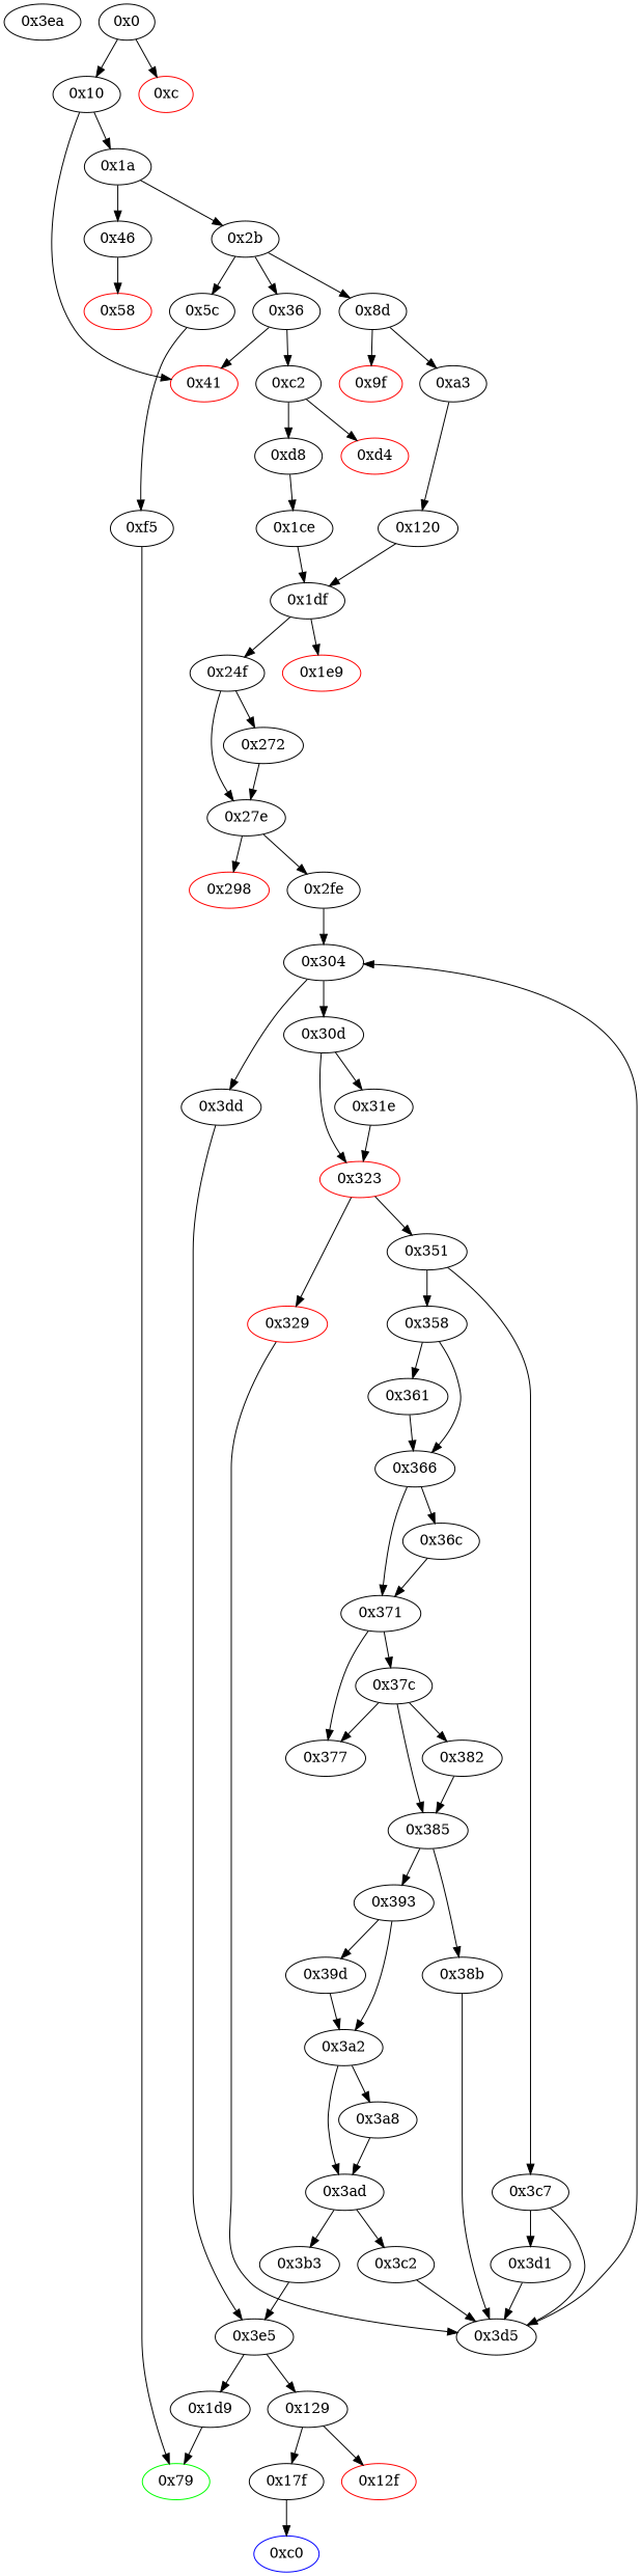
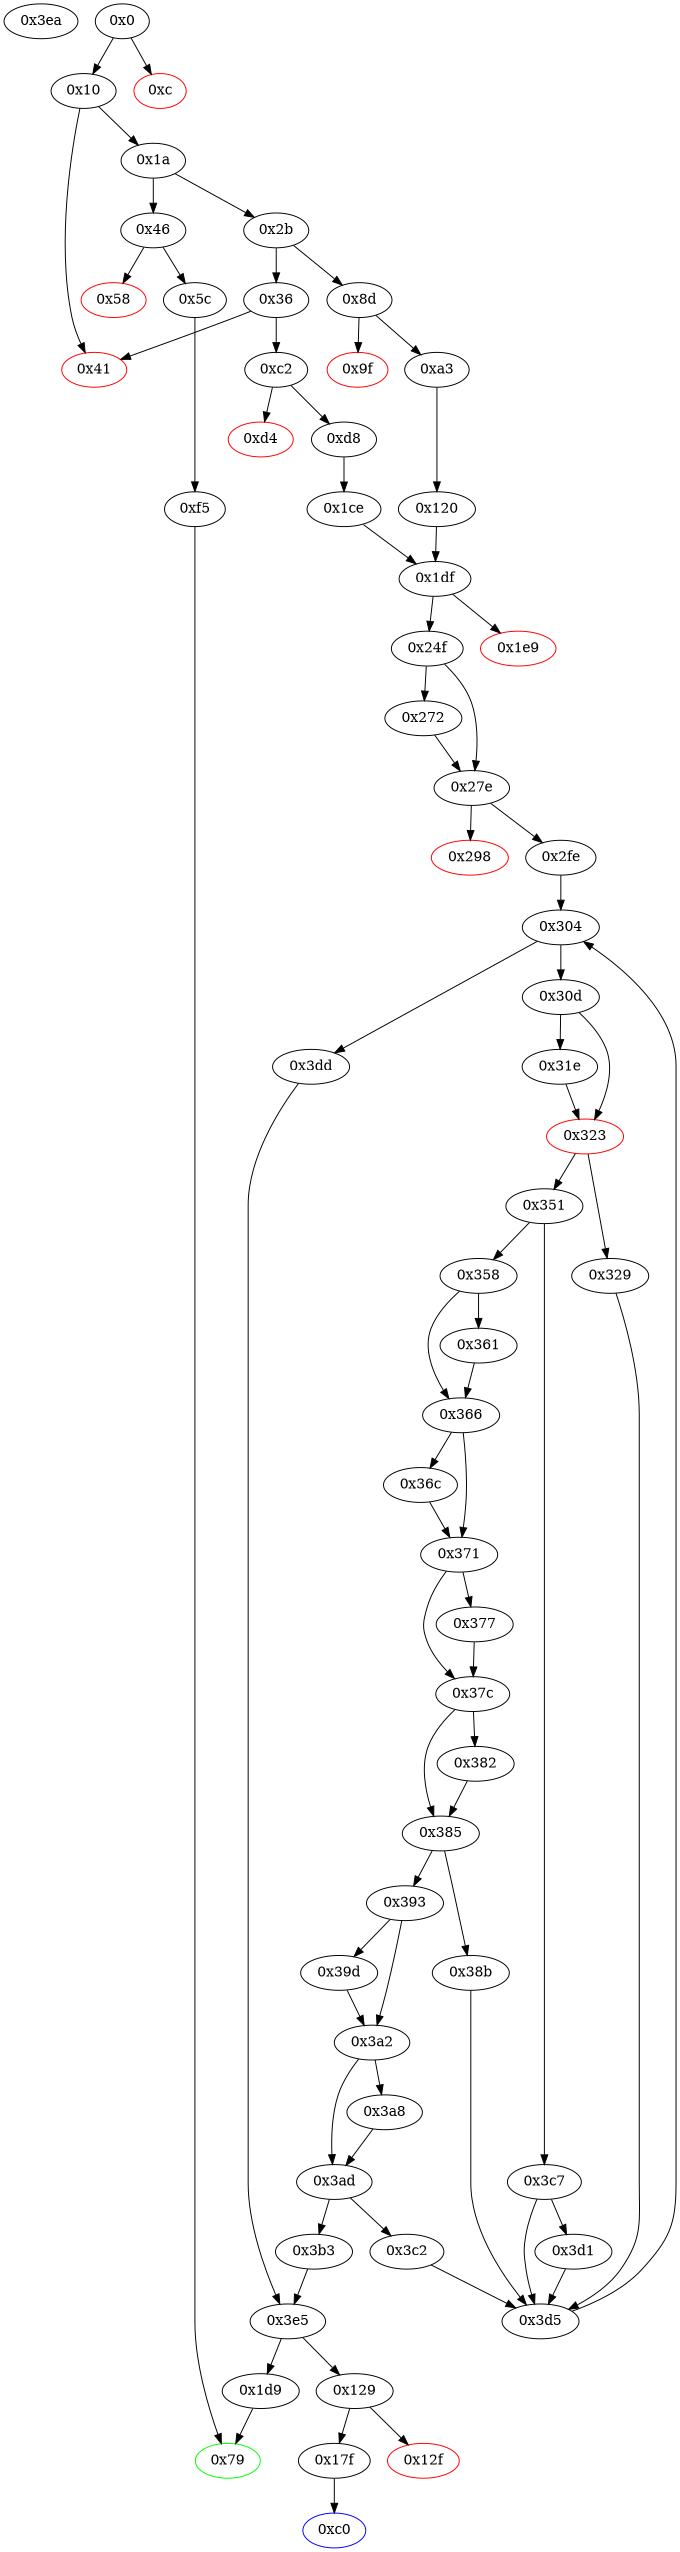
  strict digraph {
    node [fillcolor=white style=filled]
    "0x3ea"
    "0x79" [color=green]
    "0xf5"
    "0x3d5"
    "0x304"
    "0x3dd"
    "0x30d"
    "0x3d1"
    "0xc0" [color=blue]
    "0x27e"
    "0x2fe"
    "0x298" [color=red]
    "0x12f" [color=red]
    "0x129"
    "0x17f"
    "0xd8"
    "0x1ce"
    "0x1df"
    "0x3e5"
    "0x1d9"
    "0x41" [color=red]
    "0x10"
    "0x1a"
    "0x2b"
    "0x46"
    "0x1e9" [color=red]
    "0x24f"
    "0x272"
    "0xc" [color=red]
    "0x3c7"
    "0x8d"
    "0xa3"
    "0x9f" [color=red]
    "0x120"
    "0x377"
    "0x37c"
    "0x382"
    "0x385"
    "0x361"
    "0x366"
    "0x371"
    "0x36c"
    "0x31e"
    "0x323" [color=red]
    "0x351"
-   "0x329" [color=red]
+   "0x329"
    "0x3a2"
    "0x3a8"
    "0x3ad"
    "0x3c2"
    "0x3b3"
    "0xd4" [color=red]
    "0xc2"
    "0x38b"
    "0x36"
    "0x393"
    "0x358"
    "0x39d"
    "0x5c"
    "0x58" [color=red]
    "0x0"
    "0xf5" -> "0x79"
    "0x3d5" -> "0x304"
    "0x304" -> "0x3dd"
    "0x304" -> "0x30d"
    "0x3dd" -> "0x3e5"
    "0x30d" -> "0x31e"
    "0x30d" -> "0x323"
    "0x3d1" -> "0x3d5"
    "0x27e" -> "0x2fe"
    "0x27e" -> "0x298"
    "0x2fe" -> "0x304"
    "0x129" -> "0x12f"
    "0x129" -> "0x17f"
    "0x17f" -> "0xc0"
    "0xd8" -> "0x1ce"
    "0x1ce" -> "0x1df"
    "0x1df" -> "0x1e9"
    "0x1df" -> "0x24f"
    "0x3e5" -> "0x129"
    "0x3e5" -> "0x1d9"
    "0x1d9" -> "0x79"
    "0x10" -> "0x41"
    "0x10" -> "0x1a"
    "0x1a" -> "0x2b"
    "0x1a" -> "0x46"
    "0x2b" -> "0x8d"
    "0x2b" -> "0x36"
-   "0x2b" -> "0x5c"
+   "0x46" -> "0x5c"
    "0x46" -> "0x58"
    "0x24f" -> "0x27e"
    "0x24f" -> "0x272"
    "0x272" -> "0x27e"
    "0x3c7" -> "0x3d5"
    "0x3c7" -> "0x3d1"
    "0x8d" -> "0xa3"
    "0x8d" -> "0x9f"
    "0xa3" -> "0x120"
    "0x120" -> "0x1df"
-   "0x37c" -> "0x377"
+   "0x377" -> "0x37c"
    "0x37c" -> "0x382"
    "0x37c" -> "0x385"
    "0x382" -> "0x385"
    "0x385" -> "0x38b"
    "0x385" -> "0x393"
    "0x361" -> "0x366"
    "0x366" -> "0x371"
    "0x366" -> "0x36c"
    "0x371" -> "0x377"
    "0x371" -> "0x37c"
    "0x36c" -> "0x371"
    "0x31e" -> "0x323"
    "0x323" -> "0x351"
    "0x323" -> "0x329"
    "0x351" -> "0x3c7"
    "0x351" -> "0x358"
    "0x329" -> "0x3d5"
    "0x3a2" -> "0x3a8"
    "0x3a2" -> "0x3ad"
    "0x3a8" -> "0x3ad"
    "0x3ad" -> "0x3c2"
    "0x3ad" -> "0x3b3"
    "0x3c2" -> "0x3d5"
    "0x3b3" -> "0x3e5"
    "0xc2" -> "0xd8"
    "0xc2" -> "0xd4"
    "0x38b" -> "0x3d5"
    "0x36" -> "0x41"
    "0x36" -> "0xc2"
    "0x393" -> "0x3a2"
    "0x393" -> "0x39d"
    "0x358" -> "0x361"
    "0x358" -> "0x366"
    "0x39d" -> "0x3a2"
    "0x5c" -> "0xf5"
    "0x0" -> "0x10"
    "0x0" -> "0xc"
  }
